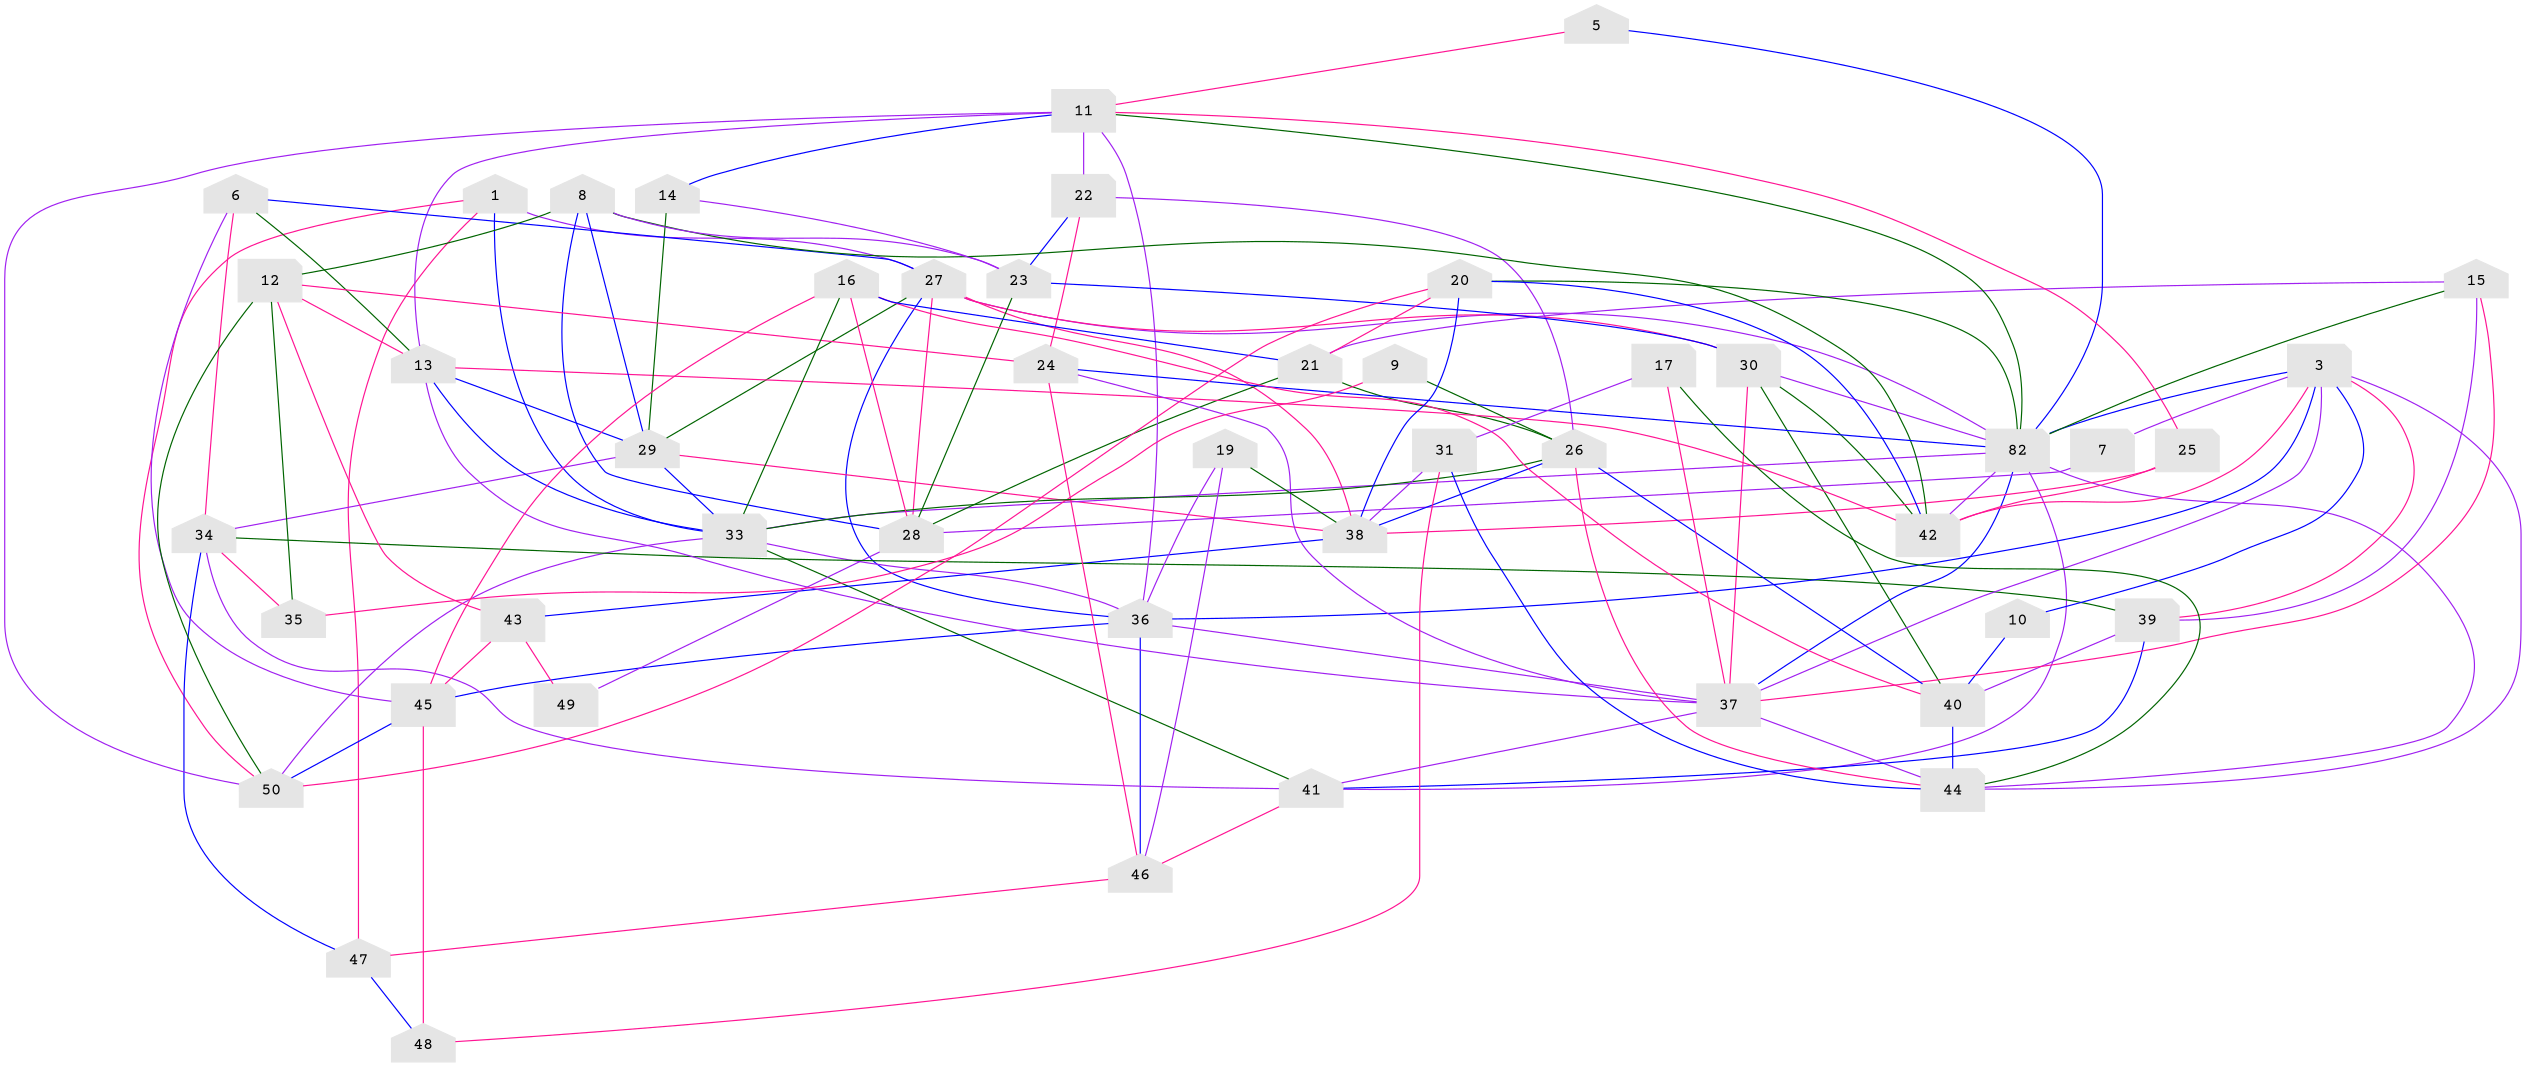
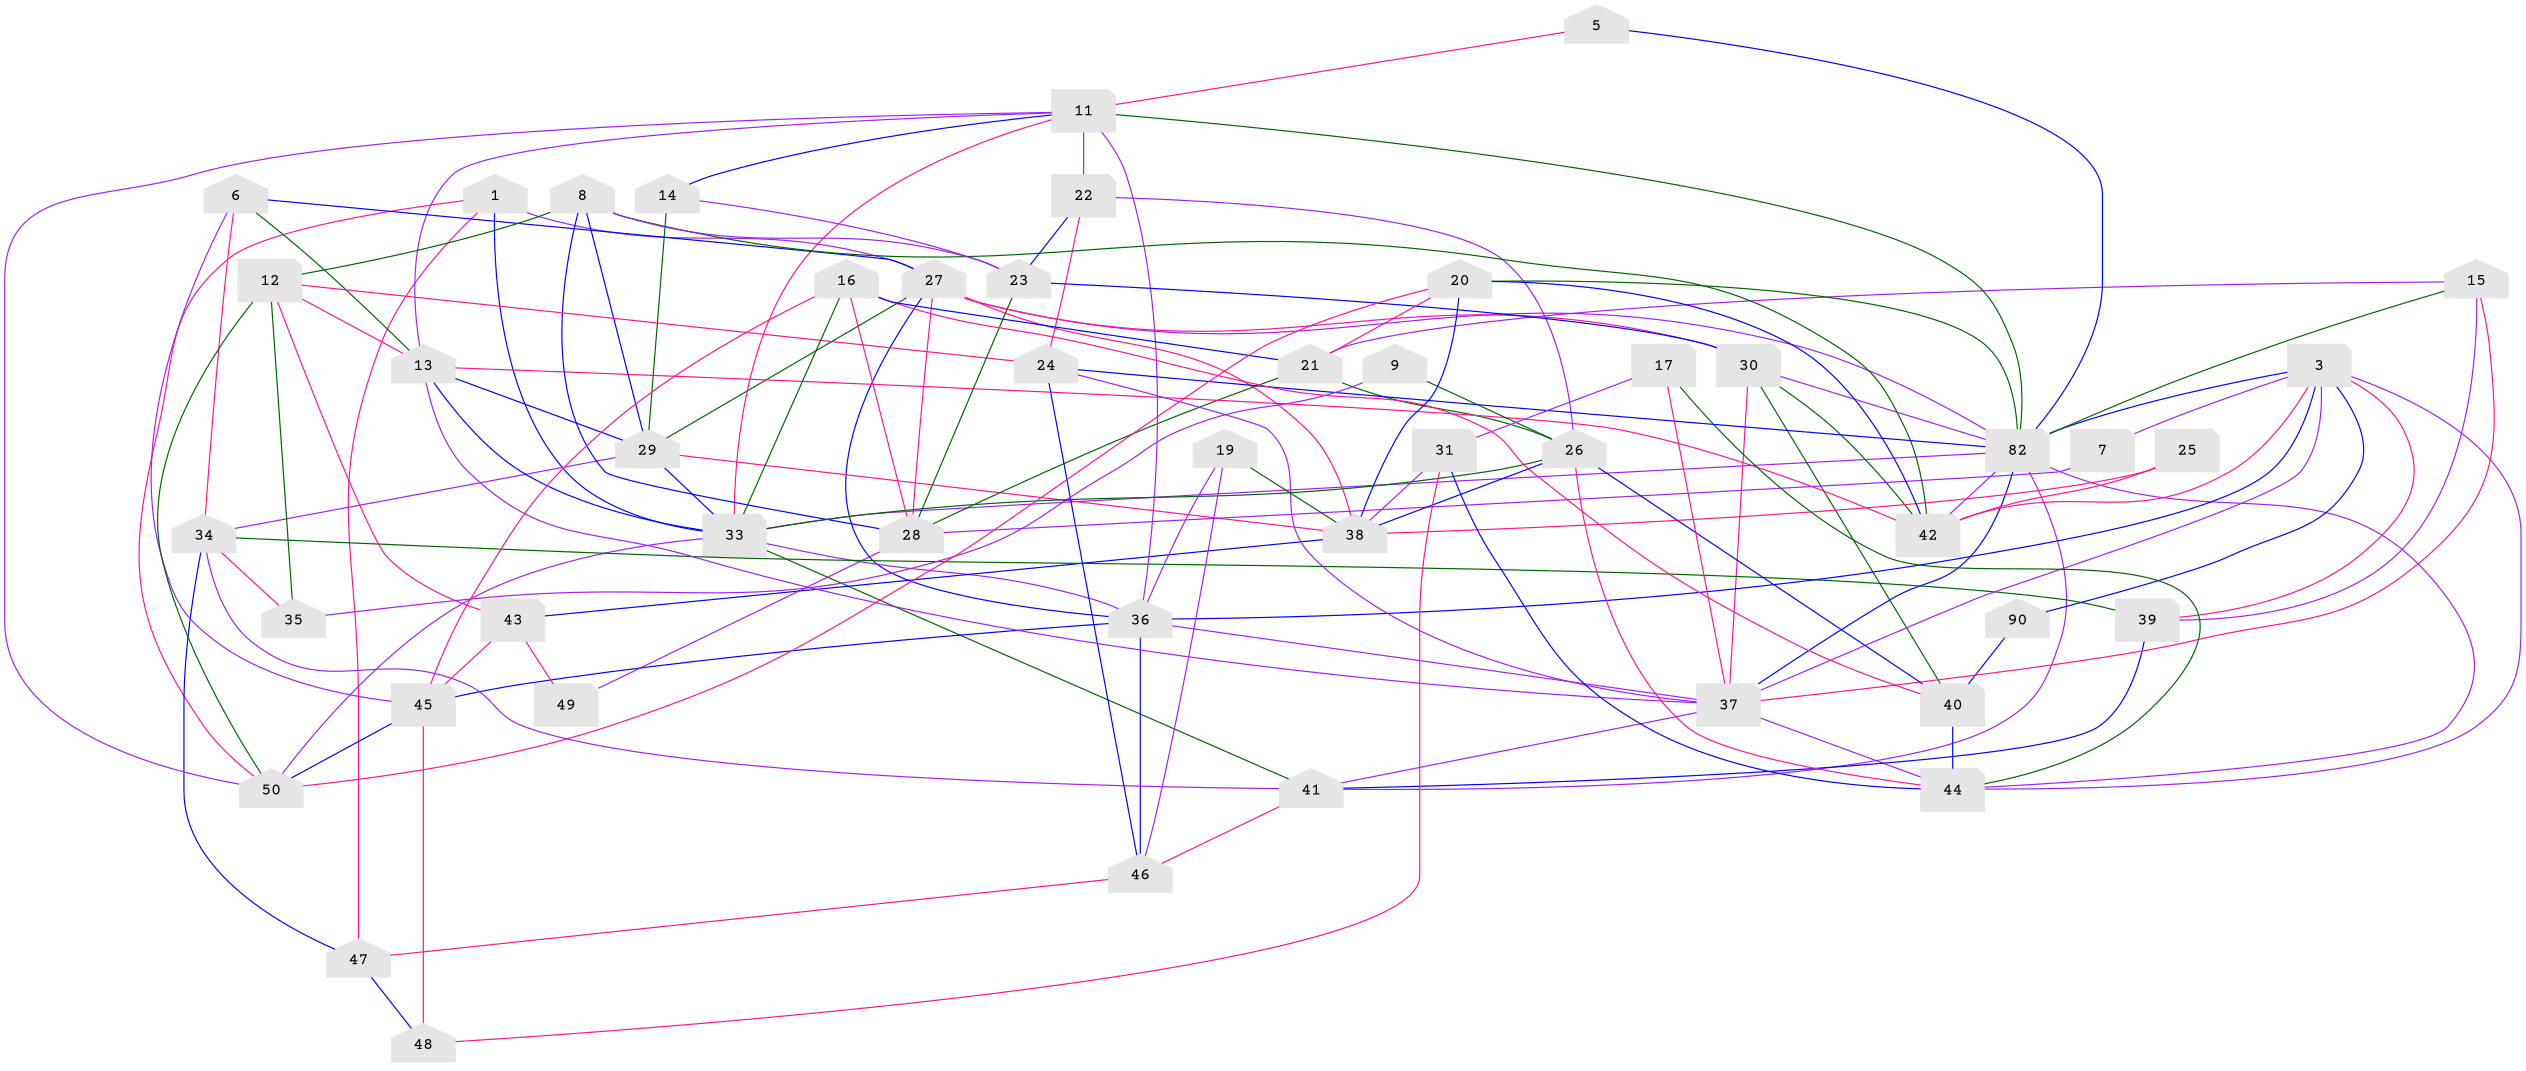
  graph {
    fontname="Courier Prime"
    node [color=gray90 fontname="Courier Prime" shape=house style=filled]
    edge [color=purple fontname="Courier Prime" weight=1.0]
    1
    27
    33 [shape=note]
    47
    50
    29
    n7 [label=82 shape=note]
    38
    36
    28
    30 [shape=note]
    41
    48
    34
    37 [shape=note]
    42 [shape=note]
    44 [shape=note]
    43 [shape=note]
    3 [shape=note]
    7 [shape=note]
-   10
+   10 [label=90]
    39 [shape=note]
    40 [shape=note]
    45 [shape=note]
    46
    15
    21
    5
    11 [shape=note]
    13
    14
    22 [shape=note]
    25 [shape=note]
    6
    35
    49 [shape=note]
    8
    12 [shape=note]
    23
    24
    9
    26
    16
    17 [shape=note]
    31 [shape=note]
    19
    20
    1 -- 27
    1 -- 33 [color=blue]
    1 -- 47 [color=deeppink]
    1 -- 50 [color=deeppink]
    27 -- 29 [color=darkgreen]
    27 -- n7
    27 -- 38 [color=deeppink weight=2.0]
    27 -- 36 [color=blue]
    27 -- 28 [color=deeppink]
    27 -- 30 [color=deeppink weight=2.0]
    33 -- 50
    33 -- 36
    33 -- 41 [color=darkgreen]
    47 -- 48 [color=blue]
    29 -- 33 [color=blue]
    29 -- 38 [color=deeppink]
    29 -- 34
    n7 -- 33
    n7 -- 41
    n7 -- 37 [color=blue]
    n7 -- 42
    n7 -- 44
    38 -- 43 [color=blue weight=2.0]
    36 -- 37
    36 -- 45 [color=blue]
    36 -- 46 [color=blue]
    28 -- 49
    30 -- n7
    30 -- 37 [color=deeppink]
    30 -- 42 [color=darkgreen]
    30 -- 40 [color=darkgreen]
    41 -- 46 [color=deeppink]
    34 -- 47 [color=blue]
    34 -- 41
    34 -- 39 [color=darkgreen]
    34 -- 35 [color=deeppink]
    37 -- 41
    37 -- 44
    43 -- 45 [color=deeppink]
    43 -- 49 [color=deeppink]
    3 -- n7 [color=blue]
    3 -- 36 [color=blue]
    3 -- 37
    3 -- 42 [color=deeppink]
    3 -- 44
    3 -- 7
    3 -- 10 [color=blue]
    3 -- 39 [color=deeppink]
    7 -- 28
    10 -- 40 [color=blue]
    39 -- 41 [color=blue]
-   39 -- 40
    40 -- 44 [color=blue]
    45 -- 50 [color=blue]
    45 -- 48 [color=deeppink]
    46 -- 47 [color=deeppink]
    15 -- n7 [color=darkgreen]
    15 -- 37 [color=deeppink weight=2.0]
    15 -- 39
    15 -- 21
    21 -- 28 [color=darkgreen]
    21 -- 26 [color=darkgreen]
    5 -- n7 [color=blue]
    5 -- 11 [color=deeppink]
    11 -- 50
    11 -- n7 [color=darkgreen]
    11 -- 36
    11 -- 13
    11 -- 14 [color=blue]
    11 -- 22
-   11 -- 25 [color=deeppink]
+   11 -- 33 [color=deeppink]
    13 -- 33 [color=blue]
    13 -- 29 [color=blue]
    13 -- 37
    13 -- 42 [color=deeppink]
    14 -- 29 [color=darkgreen]
    14 -- 23
    22 -- 23 [color=blue]
    22 -- 24 [color=deeppink]
    22 -- 26
    25 -- 38 [color=deeppink]
    25 -- 42 [color=deeppink]
    6 -- 27 [color=blue]
    6 -- 34 [color=deeppink]
    6 -- 45
    6 -- 13 [color=darkgreen]
    8 -- 29 [color=blue]
    8 -- 28 [color=blue]
    8 -- 42 [color=darkgreen]
    8 -- 12 [color=darkgreen]
    8 -- 23
    12 -- 50 [color=darkgreen]
    12 -- 43 [color=deeppink weight=2.0]
    12 -- 13 [color=deeppink]
    12 -- 35 [color=darkgreen]
    12 -- 24 [color=deeppink]
    23 -- 28 [color=darkgreen]
    23 -- 30 [color=blue]
    24 -- n7 [color=blue]
    24 -- 37
-   24 -- 46 [color=deeppink]
-   9 -- 35 [color=deeppink]
+   24 -- 46 [color=blue]
+   9 -- 35
    9 -- 26 [color=darkgreen]
    26 -- 33 [color=darkgreen]
    26 -- 38 [color=blue]
    26 -- 44 [color=deeppink]
    26 -- 40 [color=blue]
    16 -- 33 [color=darkgreen]
    16 -- 28 [color=deeppink]
    16 -- 40 [color=deeppink]
    16 -- 45 [color=deeppink]
    16 -- 21 [color=blue]
    17 -- 37 [color=deeppink]
    17 -- 44 [color=darkgreen]
    17 -- 31
    31 -- 38 [weight=2.0]
    31 -- 48 [color=deeppink]
    31 -- 44 [color=blue]
    19 -- 38 [color=darkgreen]
    19 -- 36
    19 -- 46
    20 -- 50 [color=deeppink]
    20 -- n7 [color=darkgreen]
    20 -- 38 [color=blue]
    20 -- 42 [color=blue]
    20 -- 21 [color=deeppink]
  }
